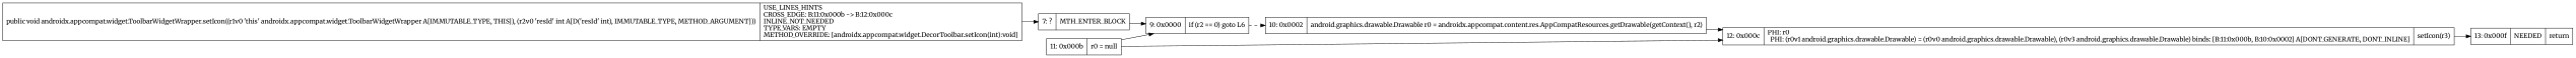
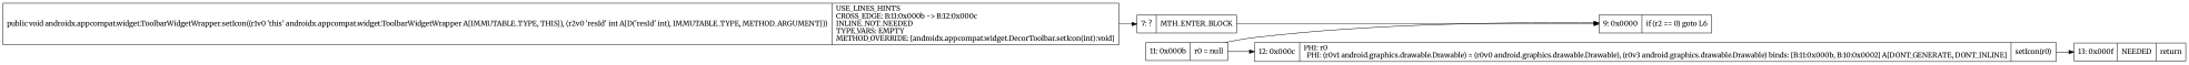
  digraph {
    fontname=Merriweather
    rankdir=LR
    node [fontname=Merriweather shape=record]
    edge [fontname=Merriweather]
    n1 [label="{7\:\ ?|MTH_ENTER_BLOCK\l}"]
    n2 [label="{9\:\ 0x0000|if (r2 == 0) goto L6\l}"]
-   n3 [label="{10\:\ 0x0002|android.graphics.drawable.Drawable r0 = androidx.appcompat.content.res.AppCompatResources.getDrawable(getContext(), r2)\l}"]
-   n4 [label="{12\:\ 0x000c|PHI: r0 \l  PHI: (r0v1 android.graphics.drawable.Drawable) = (r0v0 android.graphics.drawable.Drawable), (r0v3 android.graphics.drawable.Drawable) binds: [B:11:0x000b, B:10:0x0002] A[DONT_GENERATE, DONT_INLINE]\l|setIcon(r3)\l}"]
+   n4 [label="{12\:\ 0x000c|PHI: r0 \l  PHI: (r0v1 android.graphics.drawable.Drawable) = (r0v0 android.graphics.drawable.Drawable), (r0v3 android.graphics.drawable.Drawable) binds: [B:11:0x000b, B:10:0x0002] A[DONT_GENERATE, DONT_INLINE]\l|setIcon(r0)\l}"]
    n5 [label="{11\:\ 0x000b|r0 = null\l}"]
    n6 [label="{13\:\ 0x000f|NEEDED\l|return\l}"]
    n7 [label="{public void androidx.appcompat.widget.ToolbarWidgetWrapper.setIcon((r1v0 'this' androidx.appcompat.widget.ToolbarWidgetWrapper A[IMMUTABLE_TYPE, THIS]), (r2v0 'resId' int A[D('resId' int), IMMUTABLE_TYPE, METHOD_ARGUMENT]))  | USE_LINES_HINTS\lCROSS_EDGE: B:11:0x000b \-\> B:12:0x000c\lINLINE_NOT_NEEDED\lTYPE_VARS: EMPTY\lMETHOD_OVERRIDE: [androidx.appcompat.widget.DecorToolbar.setIcon(int):void]\l}"]
    n1 -> n2
-   n2 -> n3 [style=dashed]
-   n3 -> n4
    n4 -> n6
    n5 -> n2
    n5 -> n4
    n7 -> n1
  }
